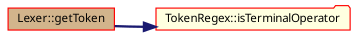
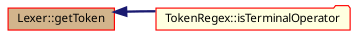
  digraph {
    rankdir=RL
    fontname="Noto Sans"
    node [color=red fontname="Noto Sans" fontsize=10 style=filled]
    n1 [fillcolor=lightyellow fontcolor=black height=0.2 label="TokenRegex::isTerminalOperator" shape=folder width=0.4]
    n2 [fillcolor=tan height=0.2 label="Lexer::getToken" shape=box width=0.4]
-   n1 -> n2 [color=midnightblue dir=back fontname="Noto Sans" fontsize=10 labelfontname=Helvetica labelfontsize=10 style=bold]
+   n2 -> n1 [color=midnightblue dir=back fontname="Noto Sans" fontsize=10 labelfontname=Helvetica labelfontsize=10 style=bold]
  }
